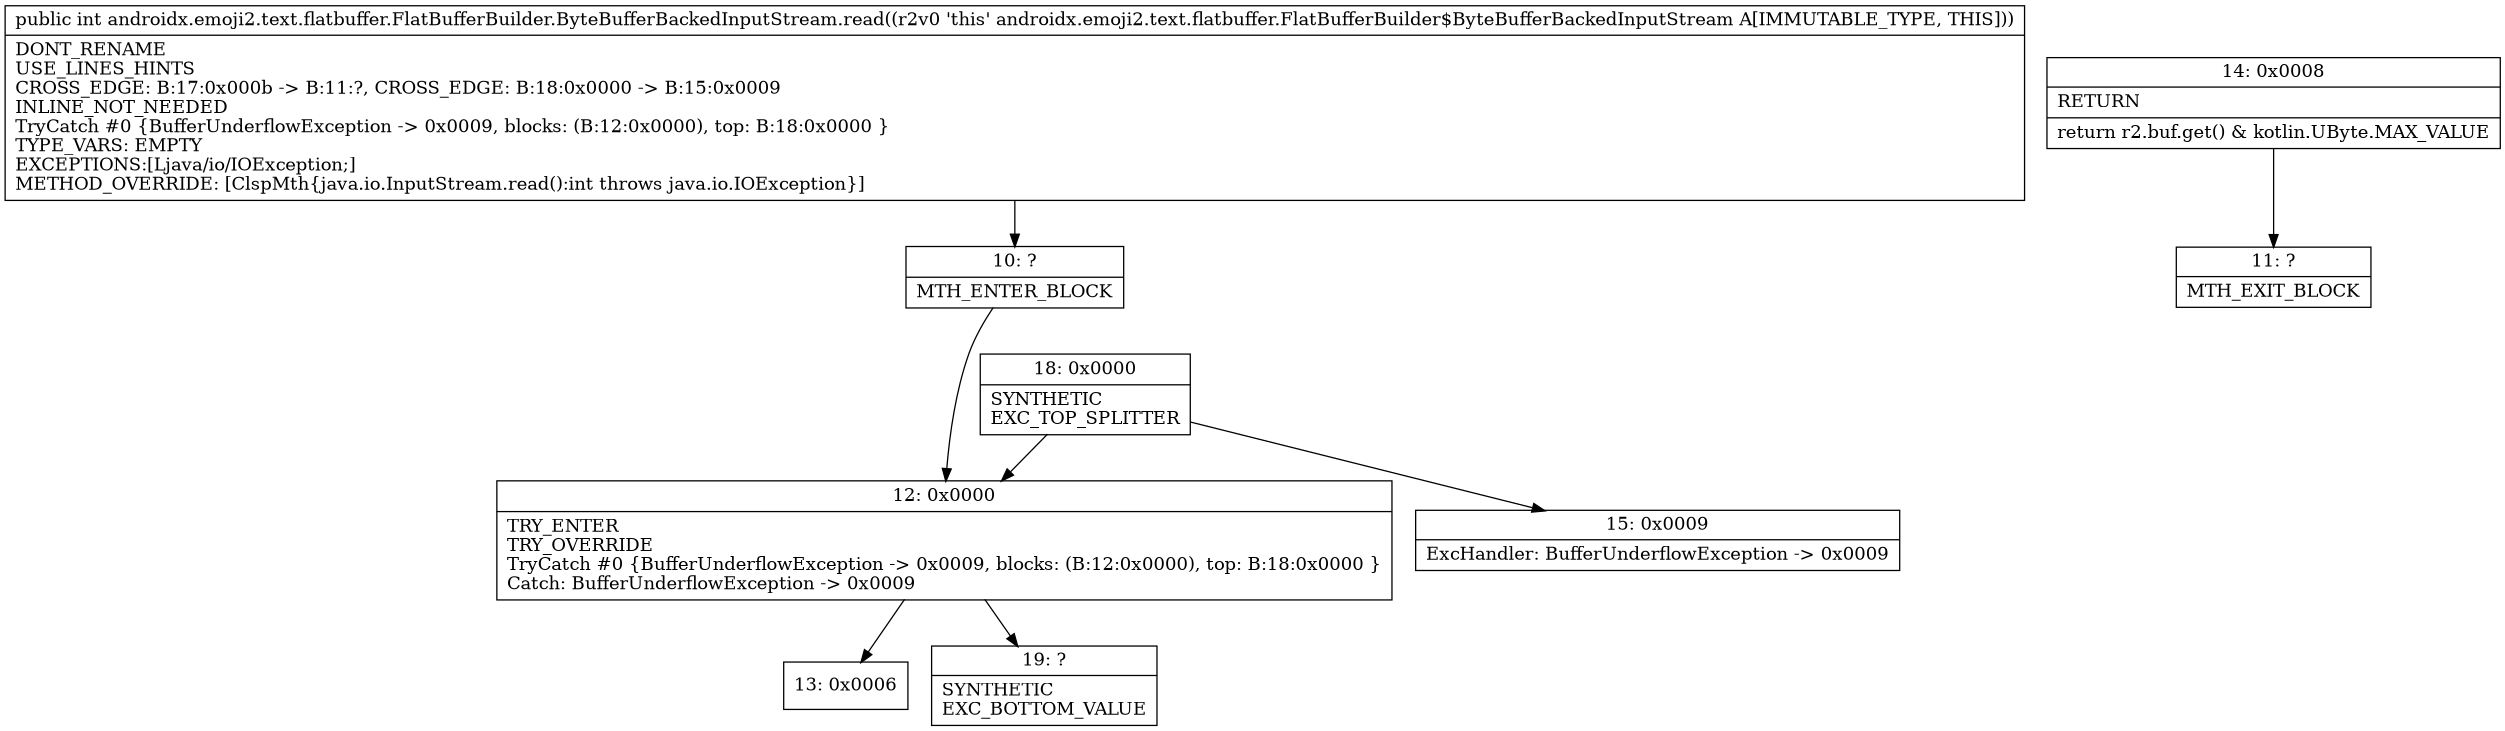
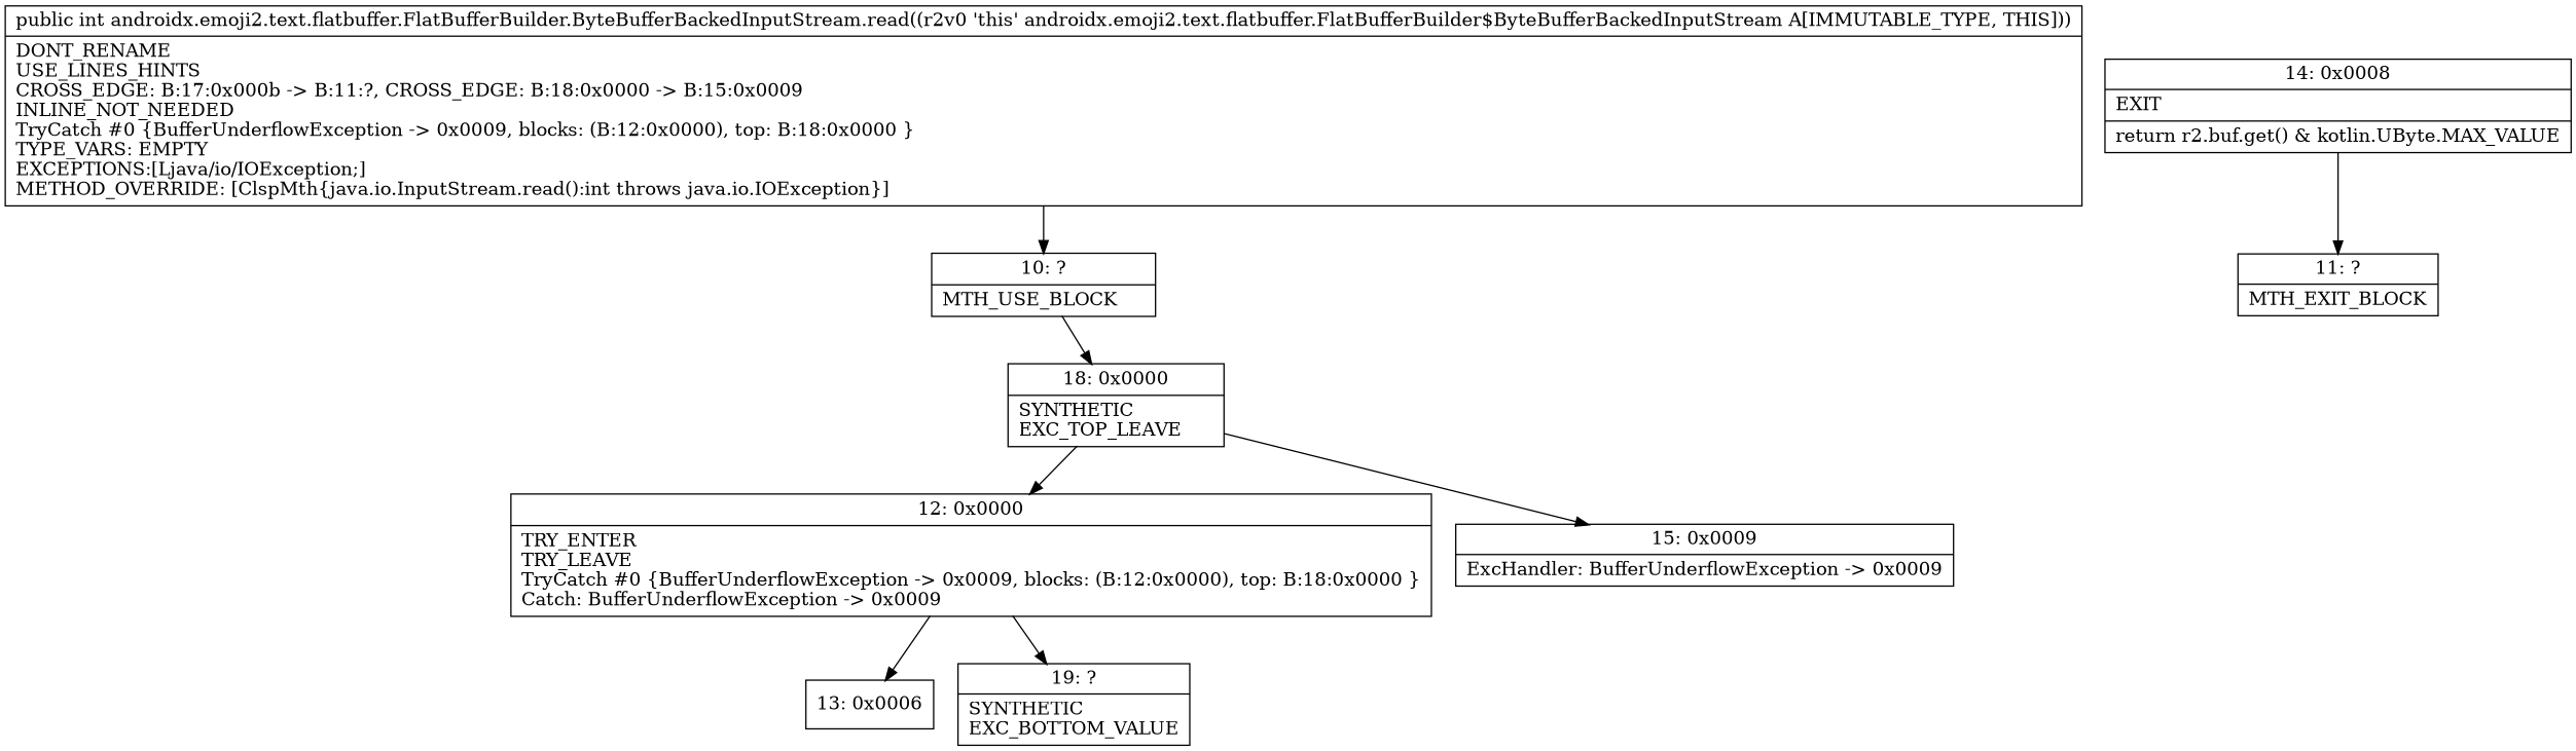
  digraph {
    node [shape=record]
-   n1 [label="{10\:\ ?|MTH_ENTER_BLOCK\l}"]
-   n2 [label="{18\:\ 0x0000|SYNTHETIC\lEXC_TOP_SPLITTER\l}"]
-   n3 [label="{12\:\ 0x0000|TRY_ENTER\lTRY_OVERRIDE\lTryCatch #0 \{BufferUnderflowException \-\> 0x0009, blocks: (B:12:0x0000), top: B:18:0x0000 \}\lCatch: BufferUnderflowException \-\> 0x0009\l}"]
+   n1 [label="{10\:\ ?|MTH_USE_BLOCK\l}"]
+   n2 [label="{18\:\ 0x0000|SYNTHETIC\lEXC_TOP_LEAVE\l}"]
+   n3 [label="{12\:\ 0x0000|TRY_ENTER\lTRY_LEAVE\lTryCatch #0 \{BufferUnderflowException \-\> 0x0009, blocks: (B:12:0x0000), top: B:18:0x0000 \}\lCatch: BufferUnderflowException \-\> 0x0009\l}"]
    n4 [label="{15\:\ 0x0009|ExcHandler: BufferUnderflowException \-\> 0x0009\l}"]
    n5 [label="{13\:\ 0x0006}"]
    n6 [label="{19\:\ ?|SYNTHETIC\lEXC_BOTTOM_VALUE\l}"]
-   n7 [label="{14\:\ 0x0008|RETURN\l|return r2.buf.get() & kotlin.UByte.MAX_VALUE\l}"]
+   n7 [label="{14\:\ 0x0008|EXIT\l|return r2.buf.get() & kotlin.UByte.MAX_VALUE\l}"]
    n8 [label="{11\:\ ?|MTH_EXIT_BLOCK\l}"]
    n9 [label="{public int androidx.emoji2.text.flatbuffer.FlatBufferBuilder.ByteBufferBackedInputStream.read((r2v0 'this' androidx.emoji2.text.flatbuffer.FlatBufferBuilder$ByteBufferBackedInputStream A[IMMUTABLE_TYPE, THIS]))  | DONT_RENAME\lUSE_LINES_HINTS\lCROSS_EDGE: B:17:0x000b \-\> B:11:?, CROSS_EDGE: B:18:0x0000 \-\> B:15:0x0009\lINLINE_NOT_NEEDED\lTryCatch #0 \{BufferUnderflowException \-\> 0x0009, blocks: (B:12:0x0000), top: B:18:0x0000 \}\lTYPE_VARS: EMPTY\lEXCEPTIONS:[Ljava\/io\/IOException;]\lMETHOD_OVERRIDE: [ClspMth\{java.io.InputStream.read():int throws java.io.IOException\}]\l}"]
-   n1 -> n3
+   n1 -> n2
    n2 -> n3
    n2 -> n4
    n3 -> n5
    n3 -> n6
    n7 -> n8
    n9 -> n1
  }
